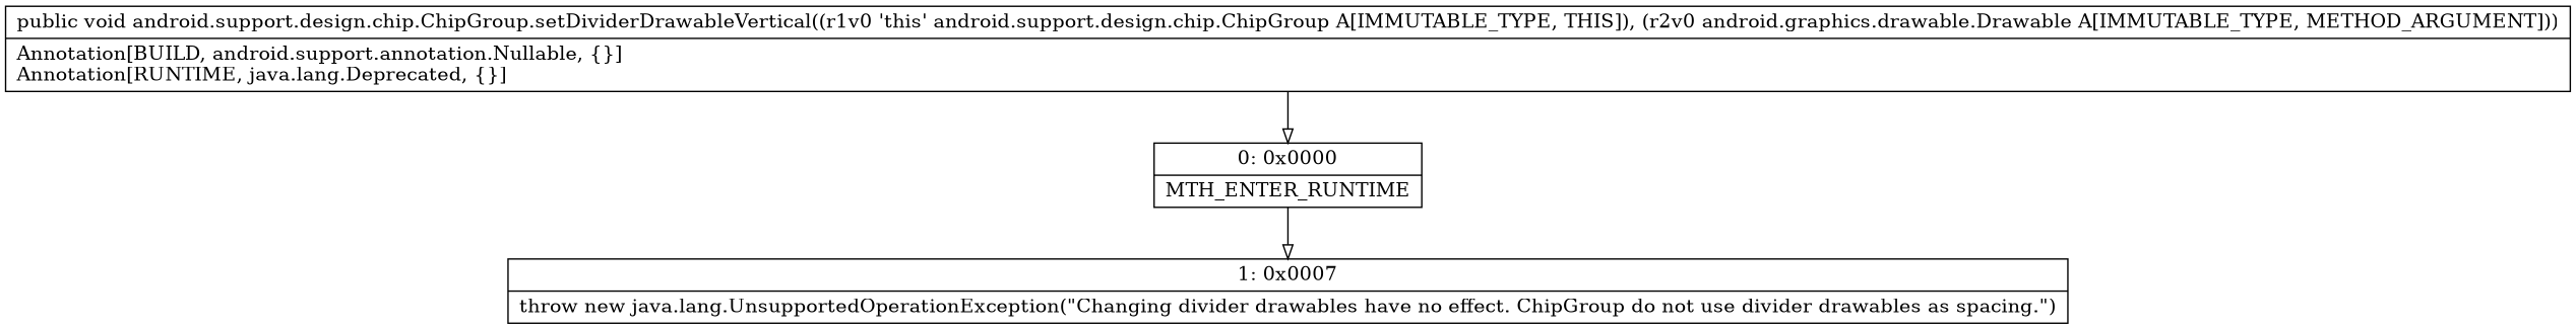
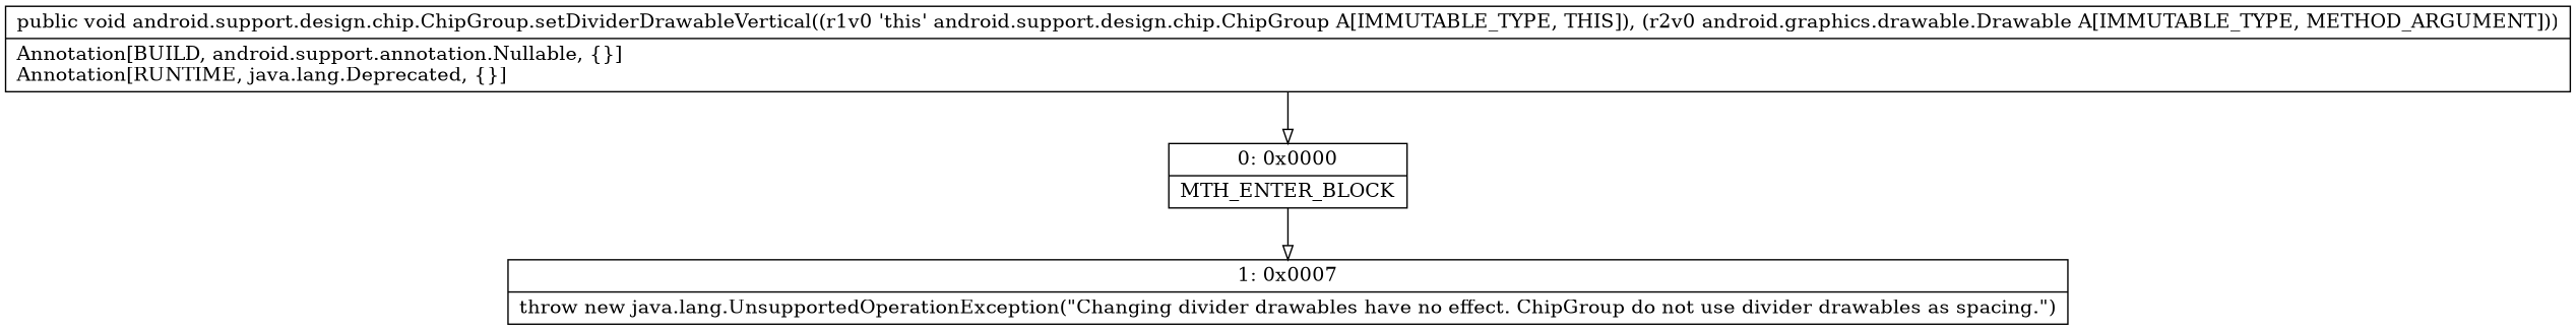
  digraph {
    node [shape=record]
    edge [arrowhead=onormal]
-   n1 [label="{0\:\ 0x0000|MTH_ENTER_RUNTIME\l}"]
+   n1 [label="{0\:\ 0x0000|MTH_ENTER_BLOCK\l}"]
    n2 [label="{1\:\ 0x0007|throw new java.lang.UnsupportedOperationException(\"Changing divider drawables have no effect. ChipGroup do not use divider drawables as spacing.\")\l}"]
    n3 [label="{public void android.support.design.chip.ChipGroup.setDividerDrawableVertical((r1v0 'this' android.support.design.chip.ChipGroup A[IMMUTABLE_TYPE, THIS]), (r2v0 android.graphics.drawable.Drawable A[IMMUTABLE_TYPE, METHOD_ARGUMENT]))  | Annotation[BUILD, android.support.annotation.Nullable, \{\}]\lAnnotation[RUNTIME, java.lang.Deprecated, \{\}]\l}"]
    n1 -> n2
    n3 -> n1
  }
